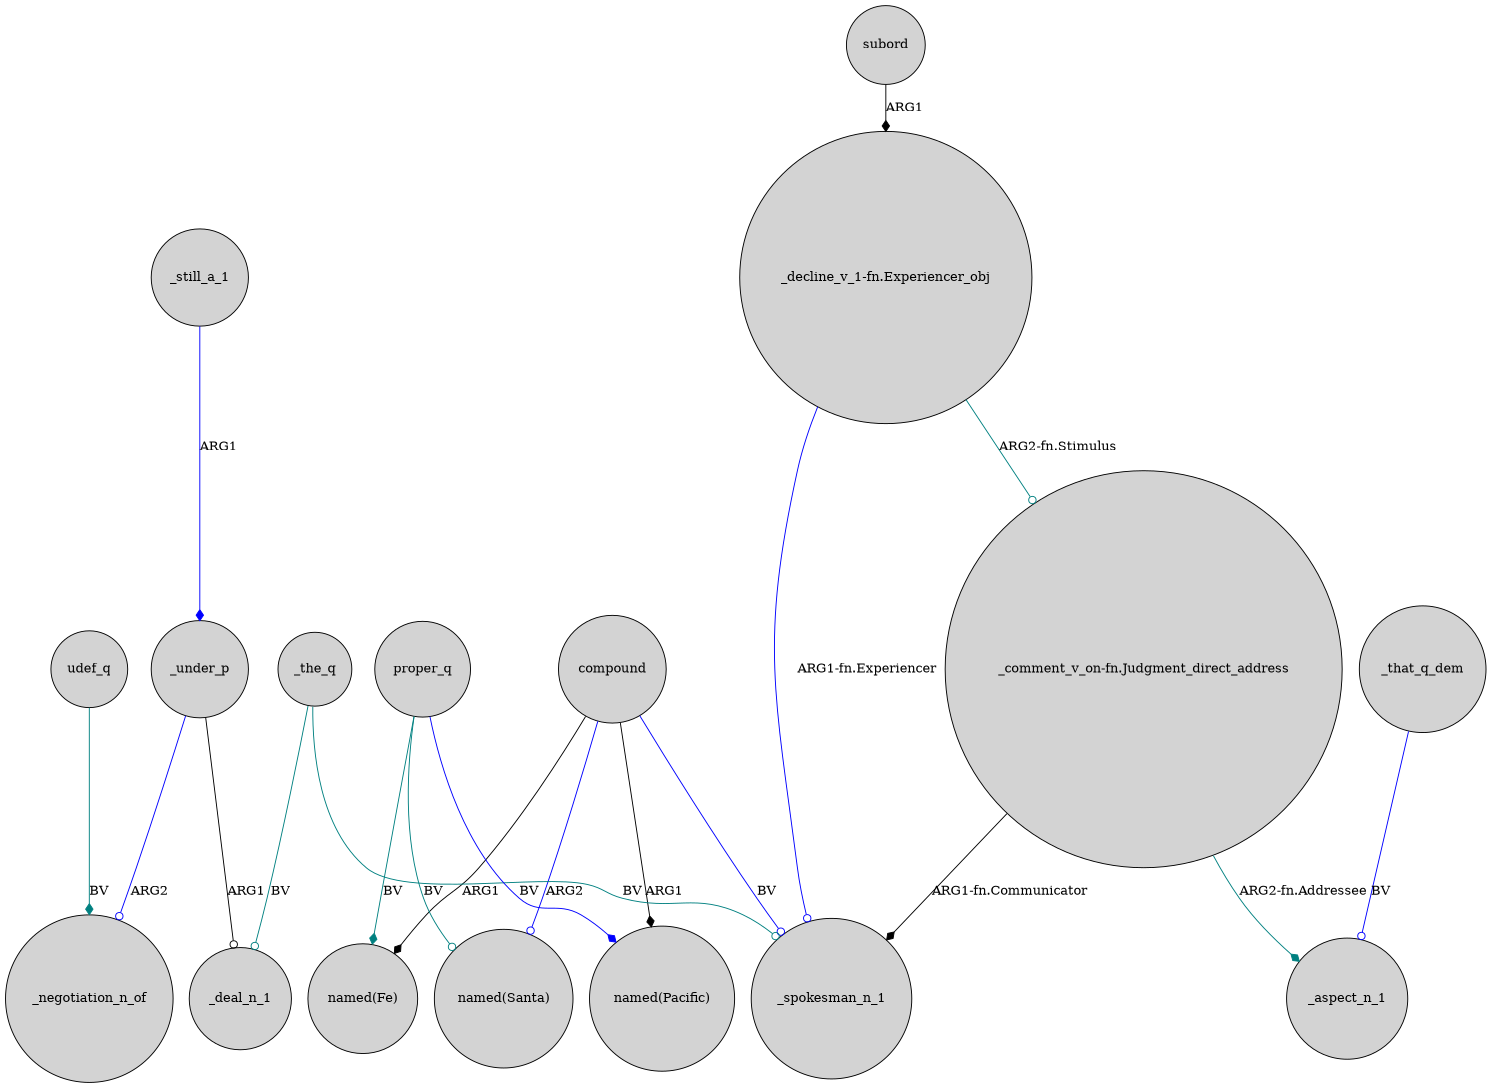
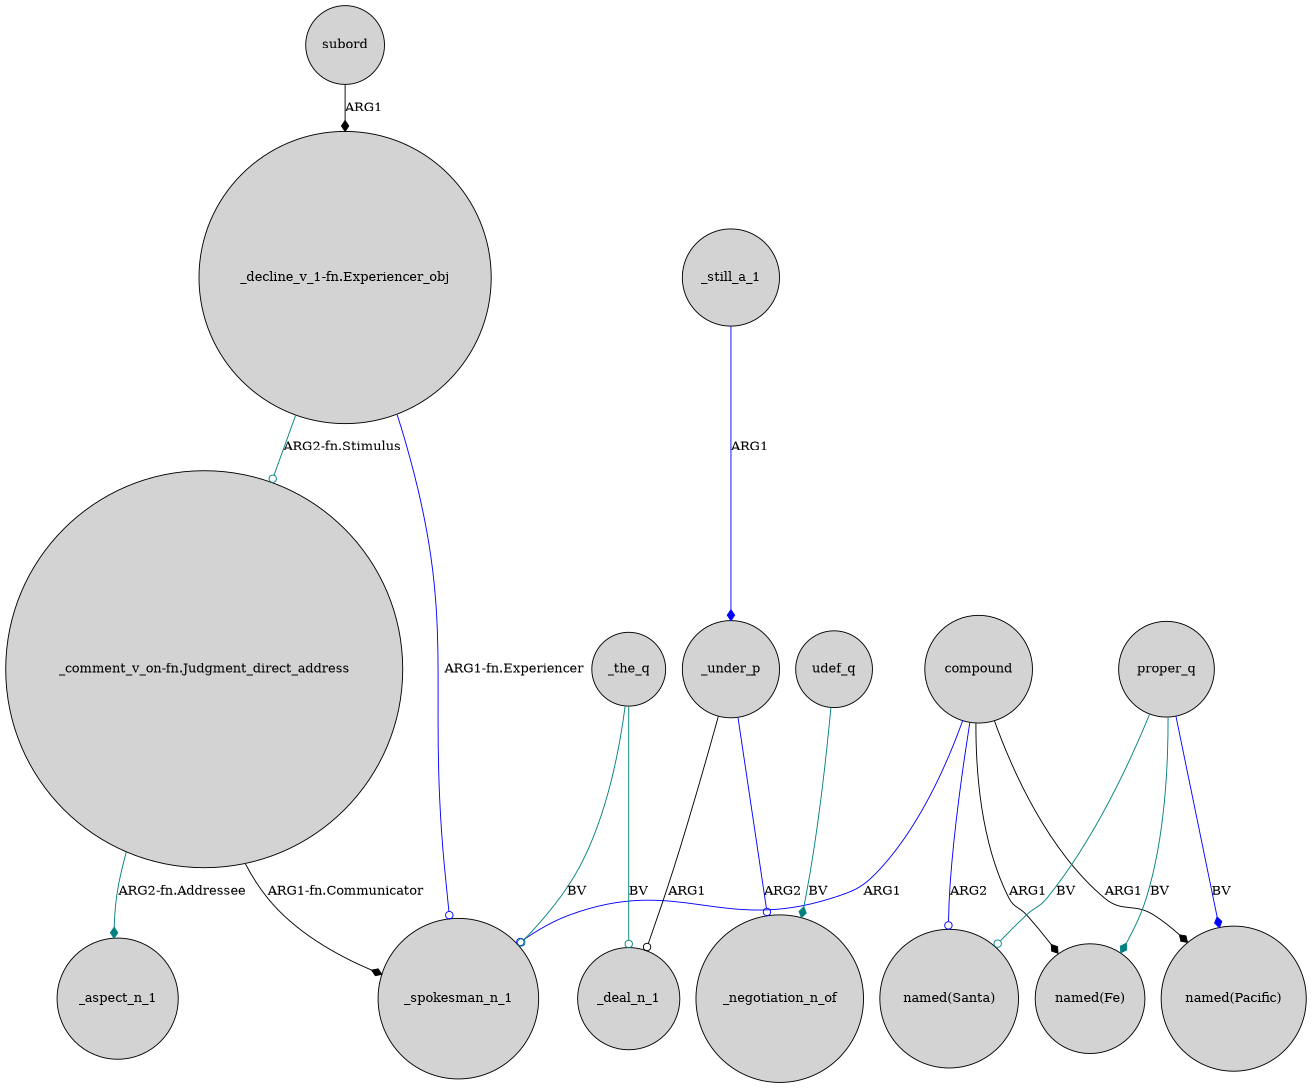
  digraph {
    node [shape=circle style=filled]
    edge [arrowhead=odot color=blue]
    compound
    _spokesman_n_1
    "named(Fe)"
    "named(Santa)"
    "named(Pacific)"
    _the_q
    _deal_n_1
    proper_q
    "_decline_v_1-fn.Experiencer_obj"
    "_comment_v_on-fn.Judgment_direct_address"
    _aspect_n_1
    _under_p
    _negotiation_n_of
    udef_q
    subord
    _still_a_1
-   _that_q_dem
-   compound -> _spokesman_n_1 [label=BV]
+   compound -> _spokesman_n_1 [label=ARG1]
    compound -> "named(Fe)" [arrowhead=diamond color=black label=ARG1]
    compound -> "named(Santa)" [label=ARG2]
    compound -> "named(Pacific)" [arrowhead=diamond color=black label=ARG1]
    _the_q -> _spokesman_n_1 [color=teal label=BV]
    _the_q -> _deal_n_1 [color=teal label=BV]
    proper_q -> "named(Fe)" [arrowhead=diamond color=teal label=BV]
    proper_q -> "named(Santa)" [color=teal label=BV]
    proper_q -> "named(Pacific)" [arrowhead=diamond label=BV]
    "_decline_v_1-fn.Experiencer_obj" -> _spokesman_n_1 [label="ARG1-fn.Experiencer"]
    "_decline_v_1-fn.Experiencer_obj" -> "_comment_v_on-fn.Judgment_direct_address" [color=teal label="ARG2-fn.Stimulus"]
    "_comment_v_on-fn.Judgment_direct_address" -> _spokesman_n_1 [arrowhead=diamond color=black label="ARG1-fn.Communicator"]
    "_comment_v_on-fn.Judgment_direct_address" -> _aspect_n_1 [arrowhead=diamond color=teal label="ARG2-fn.Addressee"]
    _under_p -> _deal_n_1 [color=black label=ARG1]
    _under_p -> _negotiation_n_of [label=ARG2]
    udef_q -> _negotiation_n_of [arrowhead=diamond color=teal label=BV]
    subord -> "_decline_v_1-fn.Experiencer_obj" [arrowhead=diamond color=black label=ARG1]
    _still_a_1 -> _under_p [arrowhead=diamond label=ARG1]
-   _that_q_dem -> _aspect_n_1 [label=BV]
  }
